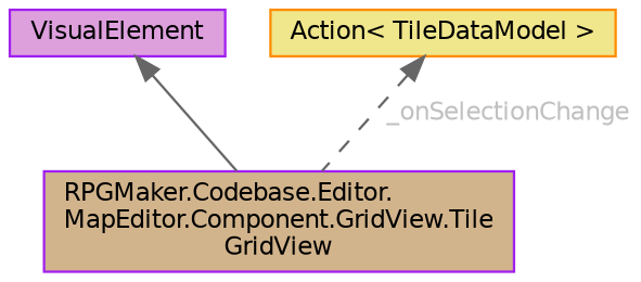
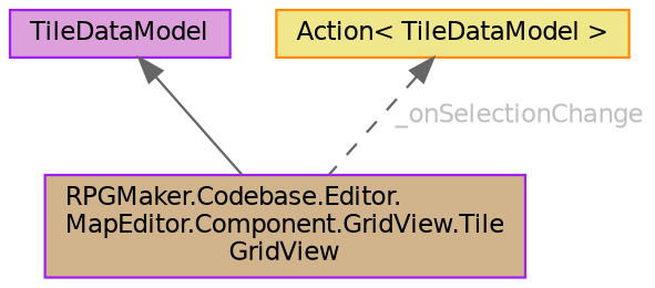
  digraph {
    node [color=purple fontname=Helvetica fontsize=10 shape=box style=filled]
    edge [color=gray40 dir=back fontname=Helvetica fontsize=10 labelfontname=Helvetica labelfontsize=10]
    n1 [fillcolor=tan fontcolor=black height=0.2 label="RPGMaker.Codebase.Editor.\lMapEditor.Component.GridView.Tile\lGridView" width=0.4]
-   n2 [fillcolor=plum height=0.2 label=VisualElement width=0.4]
+   n2 [fillcolor=plum height=0.2 label=TileDataModel width=0.4]
    n3 [color=darkorange fillcolor=khaki height=0.2 label="Action\< TileDataModel \>" width=0.4]
    n2 -> n1 [style=solid]
    n3 -> n1 [fontcolor=grey label=" _onSelectionChange" style=dashed]
  }
